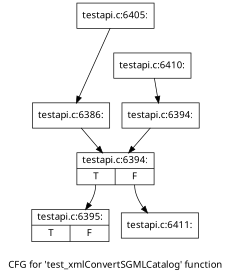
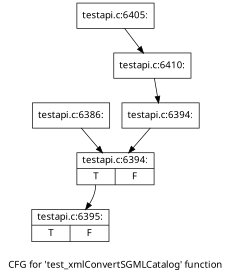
  digraph {
    fontname="Noto Sans"
    label="CFG for 'test_xmlConvertSGMLCatalog' function"
    node [fontname="Noto Sans" shape=record]
    edge [fontname="Noto Sans"]
    n1 [label="{testapi.c:6386:}"]
    n2 [label="{testapi.c:6394:|{<s0>T|<s1>F}}"]
    n3 [label="{testapi.c:6395:|{<s0>T|<s1>F}}"]
-   n4 [label="{testapi.c:6411:}"]
    n5 [label="{testapi.c:6405:}"]
    n6 [label="{testapi.c:6410:}"]
    n7 [label="{testapi.c:6394:}"]
    n1 -> n2
    n2 -> n3 [tailport=s0]
-   n2 -> n4 [tailport=s1]
-   n5 -> n1
+   n5 -> n6
    n6 -> n7
    n7 -> n2
  }
